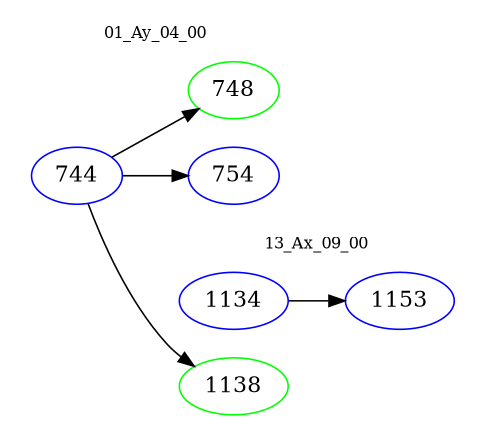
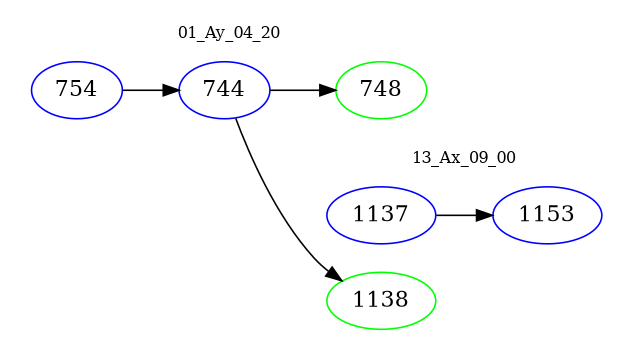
  digraph {
    rankdir=LR
    node [color=blue]
    edge [color=black]
    n1 [label=744]
    n2 [label=754]
    n3 [color=green label=748]
-   n4 [label=1134]
+   n4 [label=1137]
    n5 [color=green label=1138]
    n6 [label=1153]
    subgraph cluster_1 {
      color=white
      fontsize=10
-     label="01_Ay_04_00"
+     label="01_Ay_04_20"
      n1
      n2
      n3
    }
    subgraph cluster_2 {
      color=white
      fontsize=10
      label="13_Ax_09_00"
      n4
      n5
      n6
    }
-   n1 -> n2
+   n2 -> n1
    n1 -> n3
    n1 -> n5
    n4 -> n6
  }
